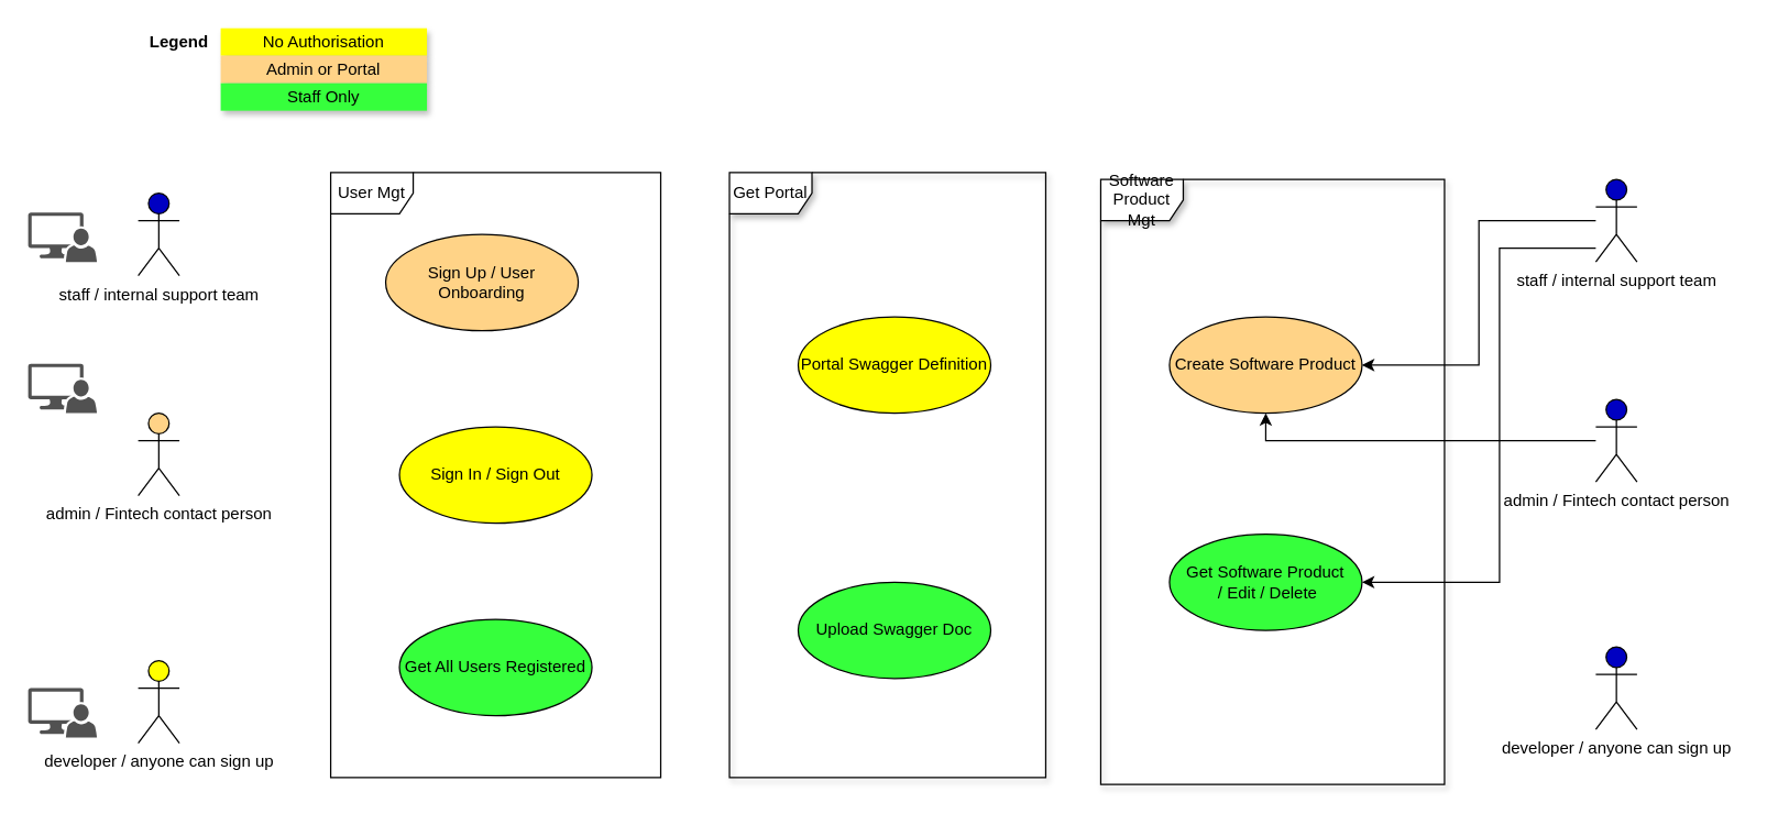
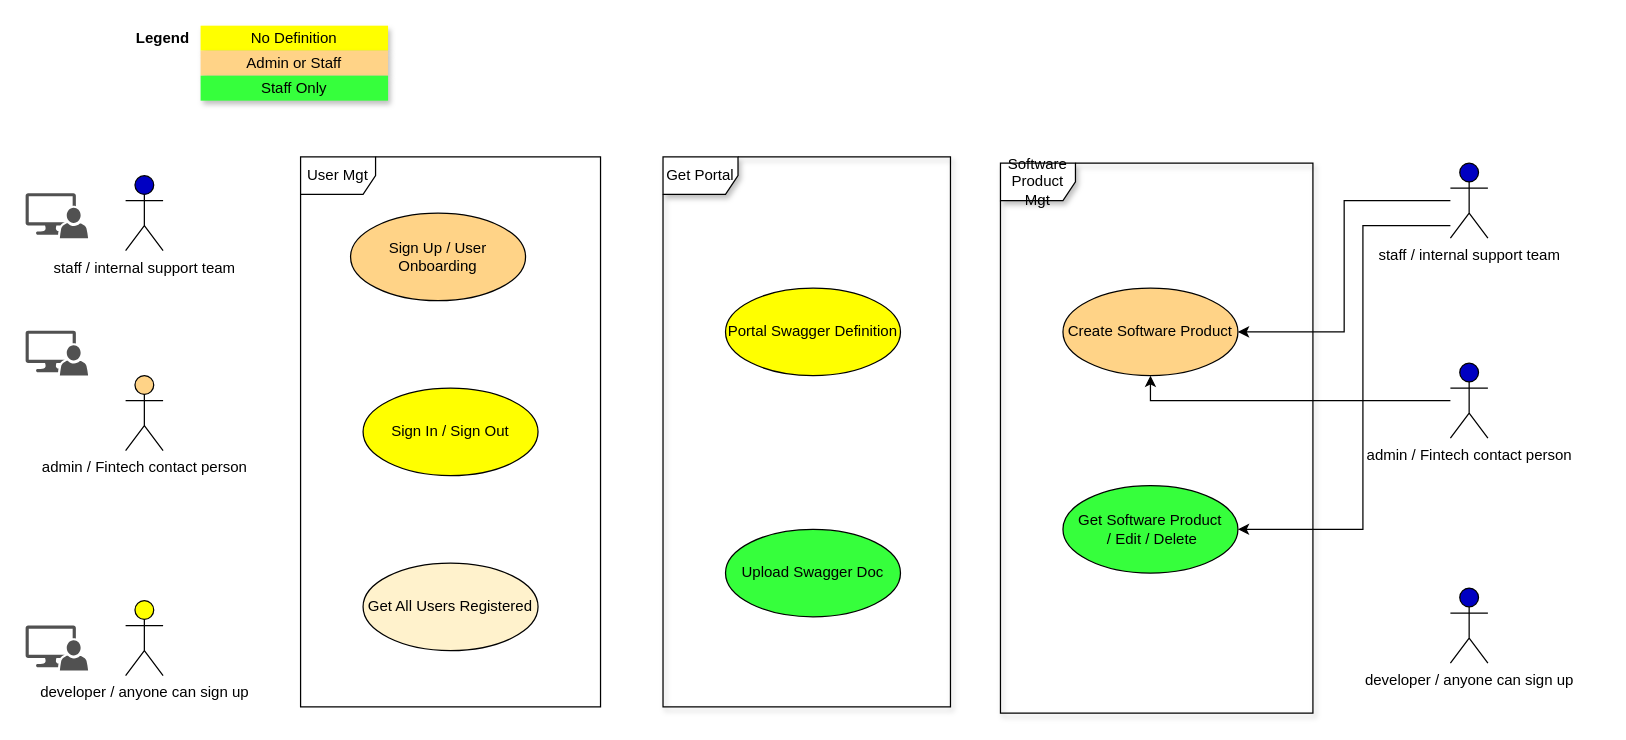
  <mxCell id="0" />
  <mxCell id="1" parent="0" />
  <mxCell id="2" value="Get Portal" style="shape=umlFrame;whiteSpace=wrap;html=1;shadow=1;" vertex="1" parent="1"><mxGeometry x="530" y="125" width="230" height="440" as="geometry" /></mxCell>
  <mxCell id="3" value="Software Product Mgt" style="shape=umlFrame;whiteSpace=wrap;html=1;shadow=1;" vertex="1" parent="1"><mxGeometry x="800" y="130" width="250" height="440" as="geometry" /></mxCell>
  <mxCell id="4" value="User Mgt" style="shape=umlFrame;whiteSpace=wrap;html=1;shadow=0;" vertex="1" parent="1"><mxGeometry x="240" y="125" width="240" height="440" as="geometry" /></mxCell>
  <mxCell id="5" value="staff / internal support team" style="shape=umlActor;verticalLabelPosition=bottom;verticalAlign=top;html=1;fillColor=#0000C2;" vertex="1" parent="1"><mxGeometry x="100" y="140" width="30" height="60" as="geometry" /></mxCell>
  <mxCell id="6" value="admin / Fintech contact person" style="shape=umlActor;verticalLabelPosition=bottom;verticalAlign=top;html=1;fillColor=#FFD387;" vertex="1" parent="1"><mxGeometry x="100" y="300" width="30" height="60" as="geometry" /></mxCell>
  <mxCell id="7" value="developer / anyone can sign up" style="shape=umlActor;verticalLabelPosition=bottom;verticalAlign=top;html=1;fillColor=#FFFF00;" vertex="1" parent="1"><mxGeometry x="100" y="480" width="30" height="60" as="geometry" /></mxCell>
  <mxCell id="8" value="Sign In / Sign Out" style="ellipse;whiteSpace=wrap;html=1;fillColor=#FFFF00;" vertex="1" parent="1"><mxGeometry x="290" y="310" width="140" height="70" as="geometry" /></mxCell>
  <mxCell id="9" value="Sign Up / User Onboarding" style="ellipse;whiteSpace=wrap;html=1;fillColor=#ffd387;" vertex="1" parent="1"><mxGeometry x="280" y="170" width="140" height="70" as="geometry" /></mxCell>
  <mxCell id="10" value="Create Software Product" style="ellipse;whiteSpace=wrap;html=1;fillColor=#FFD387;" vertex="1" parent="1"><mxGeometry x="850" y="230" width="140" height="70" as="geometry" /></mxCell>
  <mxCell id="11" value="Get Software Product&lt;br&gt;&amp;nbsp;/ Edit / Delete" style="ellipse;whiteSpace=wrap;html=1;fillColor=#36FF3C;" vertex="1" parent="1"><mxGeometry x="850" y="388" width="140" height="70" as="geometry" /></mxCell>
  <mxCell id="12" value="Portal Swagger Definition" style="ellipse;whiteSpace=wrap;html=1;fillColor=#FFFF00;" vertex="1" parent="1"><mxGeometry x="580" y="230" width="140" height="70" as="geometry" /></mxCell>
  <mxCell id="13" value="Upload Swagger Doc" style="ellipse;whiteSpace=wrap;html=1;fillColor=#36FF3C;" vertex="1" parent="1"><mxGeometry x="580" y="423" width="140" height="70" as="geometry" /></mxCell>
- <mxCell id="14" value="Get All Users Registered" style="ellipse;whiteSpace=wrap;html=1;fillColor=#36FF3C;" vertex="1" parent="1"><mxGeometry x="290" y="450" width="140" height="70" as="geometry" /></mxCell>
+ <mxCell id="14" value="Get All Users Registered" style="ellipse;whiteSpace=wrap;html=1;fillColor=#fff2cc;" vertex="1" parent="1"><mxGeometry x="290" y="450" width="140" height="70" as="geometry" /></mxCell>
  <mxCell id="15" style="edgeStyle=orthogonalEdgeStyle;rounded=0;orthogonalLoop=1;jettySize=auto;html=1;entryX=1;entryY=0.5;entryDx=0;entryDy=0;" edge="1" parent="1" source="17" target="10"><mxGeometry relative="1" as="geometry" /></mxCell>
  <mxCell id="16" style="edgeStyle=orthogonalEdgeStyle;rounded=0;orthogonalLoop=1;jettySize=auto;html=1;entryX=1;entryY=0.5;entryDx=0;entryDy=0;" edge="1" parent="1" source="17" target="11"><mxGeometry relative="1" as="geometry"><Array as="points"><mxPoint x="1090" y="180" /><mxPoint x="1090" y="423" /></Array></mxGeometry></mxCell>
  <mxCell id="17" value="staff / internal support team" style="shape=umlActor;verticalLabelPosition=bottom;verticalAlign=top;html=1;fillColor=#0000C2;" vertex="1" parent="1"><mxGeometry x="1160" y="130" width="30" height="60" as="geometry" /></mxCell>
  <mxCell id="18" style="edgeStyle=orthogonalEdgeStyle;rounded=0;orthogonalLoop=1;jettySize=auto;html=1;entryX=0.5;entryY=1;entryDx=0;entryDy=0;" edge="1" parent="1" source="19" target="10"><mxGeometry relative="1" as="geometry" /></mxCell>
  <mxCell id="19" value="admin / Fintech contact person" style="shape=umlActor;verticalLabelPosition=bottom;verticalAlign=top;html=1;fillColor=#0000C2;" vertex="1" parent="1"><mxGeometry x="1160" y="290" width="30" height="60" as="geometry" /></mxCell>
  <mxCell id="20" value="developer / anyone can sign up" style="shape=umlActor;verticalLabelPosition=bottom;verticalAlign=top;html=1;fillColor=#0000C2;" vertex="1" parent="1"><mxGeometry x="1160" y="470" width="30" height="60" as="geometry" /></mxCell>
  <mxCell id="21" value="Legend" style="text;html=1;strokeColor=none;fillColor=none;align=center;verticalAlign=middle;whiteSpace=wrap;rounded=0;shadow=1;fontStyle=1" vertex="1" parent="1"><mxGeometry x="110" y="20" width="40" height="20" as="geometry" /></mxCell>
  <mxCell id="22" value="" style="shape=image;html=1;verticalAlign=top;verticalLabelPosition=bottom;labelBackgroundColor=#ffffff;imageAspect=0;aspect=fixed;image=https://cdn4.iconfinder.com/data/icons/help-and-support-5/64/phone-call-service-support-customer-128.png;shadow=1;strokeColor=#3D77FF;fillColor=#FFFF00;" vertex="1" parent="1"><mxGeometry x="20" y="100" width="50" height="50" as="geometry" /></mxCell>
  <mxCell id="23" value="" style="shape=image;html=1;verticalAlign=top;verticalLabelPosition=bottom;labelBackgroundColor=#ffffff;imageAspect=0;aspect=fixed;image=https://cdn4.iconfinder.com/data/icons/help-and-support-5/64/phone-call-service-support-customer-128.png;shadow=1;strokeColor=#3D77FF;fillColor=#FFFF00;" vertex="1" parent="1"><mxGeometry x="1230" y="130" width="49" height="49" as="geometry" /></mxCell>
  <mxCell id="24" value="" style="pointerEvents=1;shadow=0;dashed=0;html=1;strokeColor=none;labelPosition=center;verticalLabelPosition=bottom;verticalAlign=top;align=center;fillColor=#515151;shape=mxgraph.mscae.system_center.admin_console" vertex="1" parent="1"><mxGeometry x="20" y="264" width="50" height="36" as="geometry" /></mxCell>
  <mxCell id="25" value="" style="pointerEvents=1;shadow=0;dashed=0;html=1;strokeColor=none;labelPosition=center;verticalLabelPosition=bottom;verticalAlign=top;align=center;fillColor=#515151;shape=mxgraph.mscae.system_center.admin_console" vertex="1" parent="1"><mxGeometry x="20" y="500" width="50" height="36" as="geometry" /></mxCell>
  <mxCell id="26" value="" style="pointerEvents=1;shadow=0;dashed=0;html=1;strokeColor=none;labelPosition=center;verticalLabelPosition=bottom;verticalAlign=top;align=center;fillColor=#515151;shape=mxgraph.mscae.system_center.admin_console" vertex="1" parent="1"><mxGeometry x="20" y="154" width="50" height="36" as="geometry" /></mxCell>
  <mxCell id="27" value="" style="group" vertex="1" connectable="0" parent="1"><mxGeometry x="160" y="20" width="150" height="60" as="geometry" /></mxCell>
- <mxCell id="28" value="No Authorisation" style="text;html=1;strokeColor=none;fillColor=#FFFF00;align=center;verticalAlign=middle;whiteSpace=wrap;rounded=0;shadow=1;" vertex="1" parent="27"><mxGeometry width="150" height="20" as="geometry" /></mxCell>
- <mxCell id="29" value="Admin or Portal" style="text;html=1;strokeColor=none;fillColor=#FFD387;align=center;verticalAlign=middle;whiteSpace=wrap;rounded=0;shadow=1;" vertex="1" parent="27"><mxGeometry y="20" width="150" height="20" as="geometry" /></mxCell>
+ <mxCell id="28" value="No Definition" style="text;html=1;strokeColor=none;fillColor=#FFFF00;align=center;verticalAlign=middle;whiteSpace=wrap;rounded=0;shadow=1;" vertex="1" parent="27"><mxGeometry width="150" height="20" as="geometry" /></mxCell>
+ <mxCell id="29" value="Admin or Staff" style="text;html=1;strokeColor=none;fillColor=#FFD387;align=center;verticalAlign=middle;whiteSpace=wrap;rounded=0;shadow=1;" vertex="1" parent="27"><mxGeometry y="20" width="150" height="20" as="geometry" /></mxCell>
  <mxCell id="30" value="Staff Only" style="text;html=1;strokeColor=none;fillColor=#36FF3C;align=center;verticalAlign=middle;whiteSpace=wrap;rounded=0;shadow=1;" vertex="1" parent="27"><mxGeometry y="40" width="150" height="20" as="geometry" /></mxCell>
